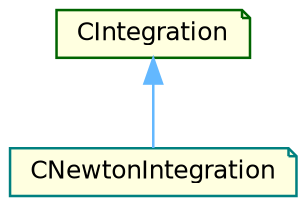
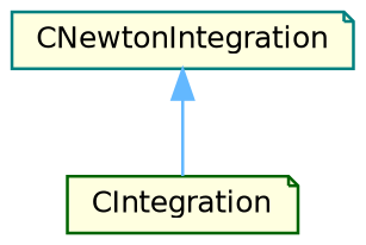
  digraph {
    node [fillcolor=lightyellow fontname=Helvetica fontsize=10 shape=note style=filled]
    n1 [color=teal fontcolor=black height=0.2 label=CNewtonIntegration width=0.4]
    n2 [color=darkgreen height=0.2 label=CIntegration width=0.4]
-   n2 -> n1 [color=steelblue1 dir=back fontname=Helvetica fontsize=10 labelfontname=Helvetica labelfontsize=10 style=solid]
+   n1 -> n2 [color=steelblue1 dir=back fontname=Helvetica fontsize=10 labelfontname=Helvetica labelfontsize=10 style=solid]
  }
